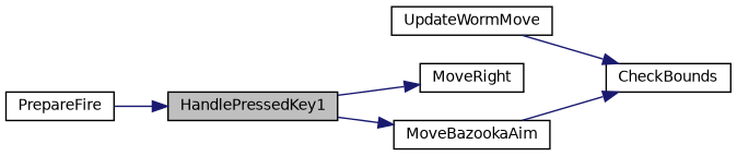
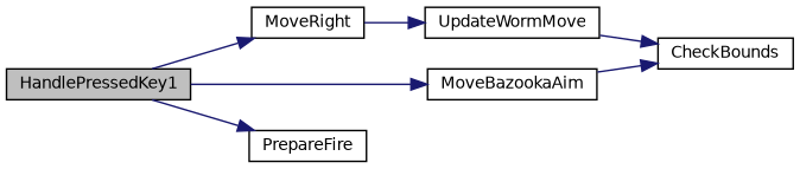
  digraph {
    rankdir=LR
    node [color=black fillcolor=white fontname=Helvetica fontsize=10 shape=record style=filled]
    edge [color=midnightblue fontname=Helvetica fontsize=10 labelfontname=Helvetica labelfontsize=10 style=solid]
    n1 [fillcolor=grey75 fontcolor=black height=0.2 label=HandlePressedKey1 width=0.4]
    n2 [height=0.2 label=MoveRight width=0.4]
    n3 [height=0.2 label=MoveBazookaAim width=0.4]
    n4 [height=0.2 label=PrepareFire width=0.4]
    n5 [height=0.2 label=UpdateWormMove width=0.4]
    n6 [height=0.2 label=CheckBounds width=0.4]
    n1 -> n2
    n1 -> n3
-   n4 -> n1
+   n1 -> n4
+   n2 -> n5
    n3 -> n6
    n5 -> n6
  }
